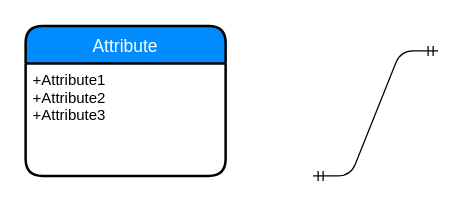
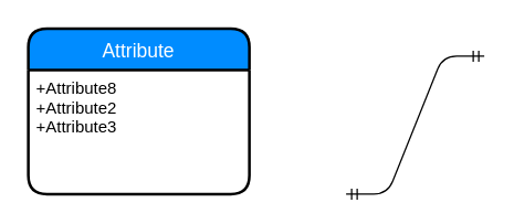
  <mxCell id="0" />
  <mxCell id="1" parent="0" />
  <mxCell id="2" value="Attribute" style="swimlane;childLayout=stackLayout;horizontal=1;startSize=30;horizontalStack=0;fillColor=#008cff;fontColor=#FFFFFF;rounded=1;fontSize=14;fontStyle=0;strokeWidth=2;resizeParent=0;resizeLast=1;shadow=0;dashed=0;align=center;" vertex="1" parent="1"><mxGeometry x="20" y="20" width="160" height="120" as="geometry" /></mxCell>
- <mxCell id="3" value="+Attribute1&#10;+Attribute2&#10;+Attribute3" style="align=left;strokeColor=none;fillColor=none;spacingLeft=4;fontSize=12;verticalAlign=top;resizable=0;rotatable=0;part=1;" vertex="1" parent="2"><mxGeometry y="30" width="160" height="90" as="geometry" /></mxCell>
+ <mxCell id="3" value="+Attribute8&#10;+Attribute2&#10;+Attribute3" style="align=left;strokeColor=none;fillColor=none;spacingLeft=4;fontSize=12;verticalAlign=top;resizable=0;rotatable=0;part=1;" vertex="1" parent="2"><mxGeometry y="30" width="160" height="90" as="geometry" /></mxCell>
  <mxCell id="4" value="" style="edgeStyle=entityRelationEdgeStyle;fontSize=12;html=1;endArrow=ERmandOne;startArrow=ERmandOne;" edge="1" parent="1"><mxGeometry width="100" height="100" relative="1" as="geometry"><mxPoint x="250" y="140" as="sourcePoint" /><mxPoint x="350" y="40" as="targetPoint" /></mxGeometry></mxCell>
